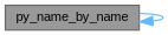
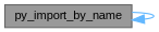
  digraph {
    rankdir=TB
    fontname="Liberation Sans"
-   n1 [color=gray40 fillcolor=grey60 fontcolor=black fontname="Liberation Sans" fontsize=10 height=0.2 label=py_name_by_name shape=box style=filled width=0.4]
+   n1 [color=gray40 fillcolor=grey60 fontcolor=black fontname="Liberation Sans" fontsize=10 height=0.2 label=py_import_by_name shape=box style=filled width=0.4]
    n1 -> n1 [color=steelblue1 fontname="Liberation Sans" fontsize=10 labelfontname=Helvetica labelfontsize=10 style=solid]
  }
